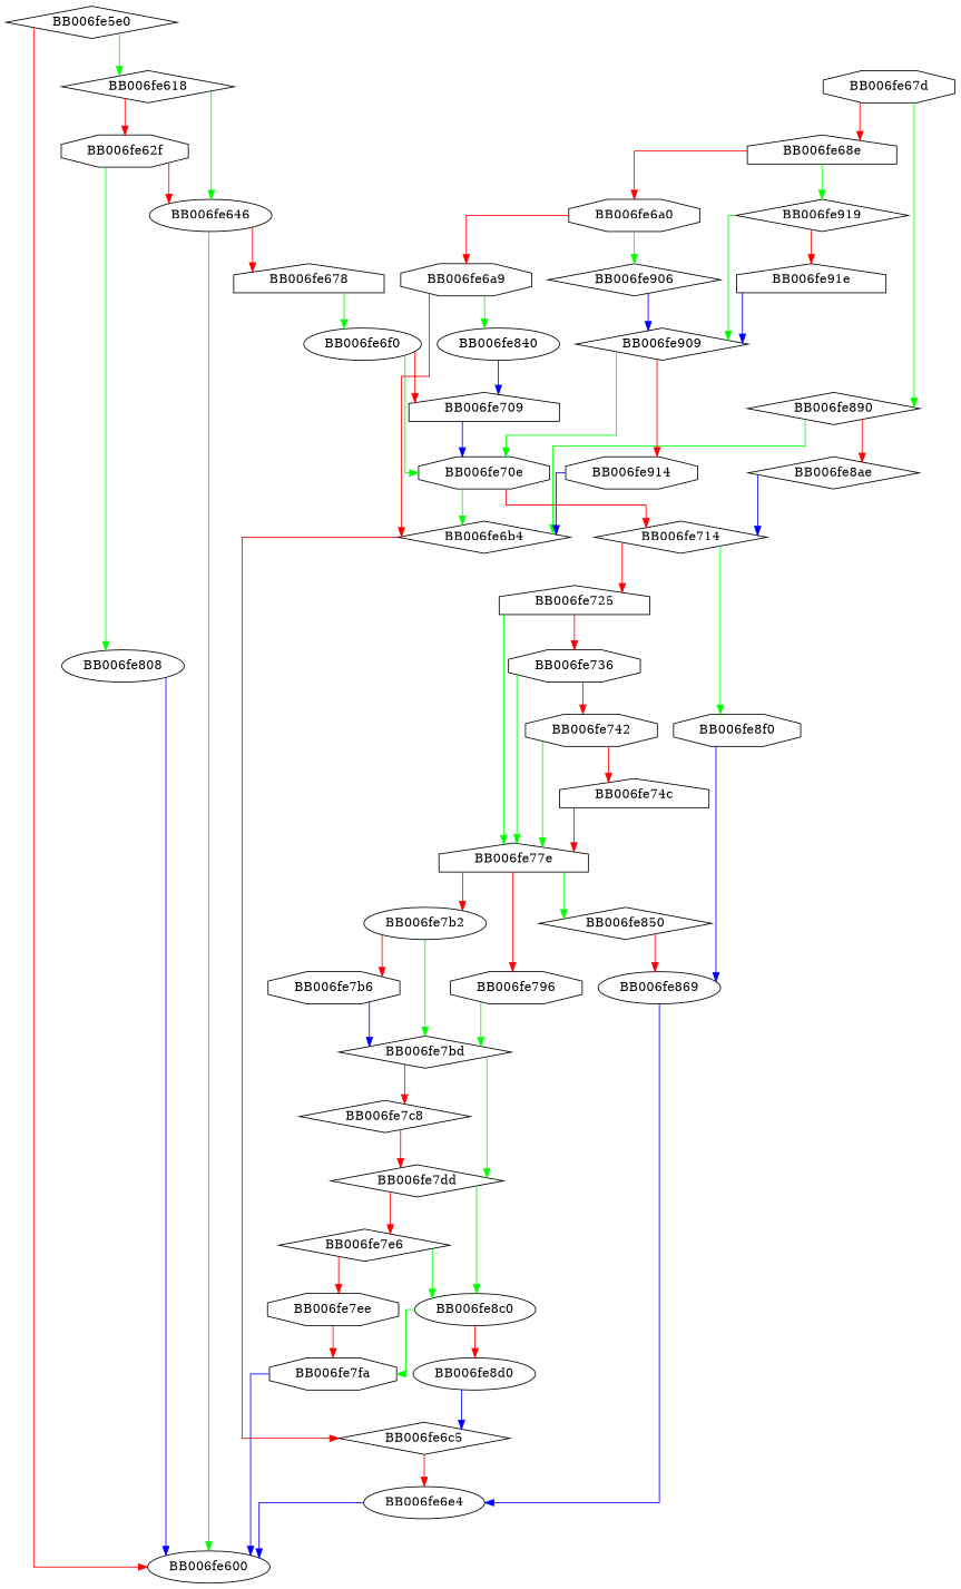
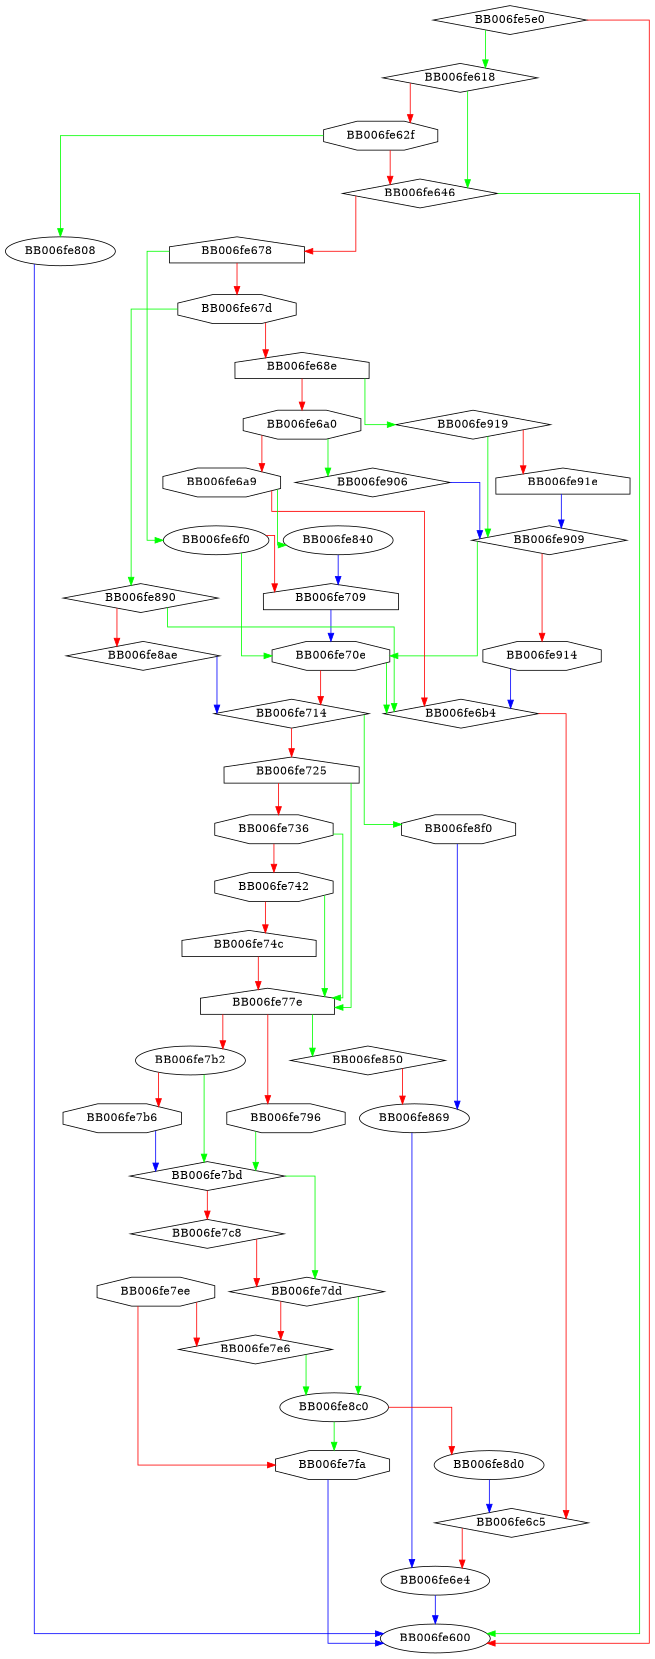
  digraph {
    splines=ortho
    node [shape=diamond]
    edge [color=red]
    BB006fe5e0
    BB006fe618
    BB006fe600 [shape=ellipse]
-   BB006fe646 [shape=ellipse]
+   BB006fe646
    BB006fe62f [shape=octagon]
    BB006fe678 [shape=house]
    BB006fe808 [shape=ellipse]
    BB006fe6f0 [shape=ellipse]
    BB006fe67d [shape=octagon]
    BB006fe70e [shape=octagon]
    BB006fe709 [shape=house]
    BB006fe890
    BB006fe68e [shape=house]
    BB006fe6b4
    BB006fe714
    BB006fe8ae
    BB006fe919
    BB006fe6a0 [shape=octagon]
    BB006fe6c5
    BB006fe909
    BB006fe91e [shape=house]
    BB006fe906
    BB006fe6a9 [shape=octagon]
    BB006fe914 [shape=octagon]
    BB006fe840 [shape=ellipse]
    BB006fe6e4 [shape=ellipse]
    BB006fe8f0 [shape=octagon]
    BB006fe725 [shape=house]
    BB006fe869 [shape=ellipse]
    BB006fe77e [shape=house]
    BB006fe736 [shape=octagon]
    BB006fe850
    BB006fe796 [shape=octagon]
    BB006fe7b2 [shape=ellipse]
    BB006fe742 [shape=octagon]
    BB006fe7bd
    BB006fe74c [shape=house]
    BB006fe7dd
    BB006fe7c8
    BB006fe7b6 [shape=octagon]
    BB006fe8c0 [shape=ellipse]
    BB006fe7e6
    BB006fe7fa [shape=octagon]
    BB006fe8d0 [shape=ellipse]
    BB006fe7ee [shape=octagon]
    BB006fe5e0 -> BB006fe618 [color=green]
    BB006fe5e0 -> BB006fe600
    BB006fe618 -> BB006fe646 [color=green]
    BB006fe618 -> BB006fe62f
    BB006fe646 -> BB006fe600 [color=green]
    BB006fe646 -> BB006fe678
    BB006fe62f -> BB006fe646
    BB006fe62f -> BB006fe808 [color=green]
    BB006fe678 -> BB006fe6f0 [color=green]
+   BB006fe678 -> BB006fe67d
    BB006fe808 -> BB006fe600 [color=blue]
    BB006fe6f0 -> BB006fe70e [color=green]
    BB006fe6f0 -> BB006fe709
    BB006fe67d -> BB006fe890 [color=green]
    BB006fe67d -> BB006fe68e
    BB006fe70e -> BB006fe6b4 [color=green]
    BB006fe70e -> BB006fe714
    BB006fe709 -> BB006fe70e [color=blue]
    BB006fe890 -> BB006fe6b4 [color=green]
    BB006fe890 -> BB006fe8ae
    BB006fe68e -> BB006fe919 [color=green]
    BB006fe68e -> BB006fe6a0
    BB006fe6b4 -> BB006fe6c5
    BB006fe714 -> BB006fe8f0 [color=green]
    BB006fe714 -> BB006fe725
    BB006fe8ae -> BB006fe714 [color=blue]
    BB006fe919 -> BB006fe909 [color=green]
    BB006fe919 -> BB006fe91e
    BB006fe6a0 -> BB006fe906 [color=green]
    BB006fe6a0 -> BB006fe6a9
    BB006fe6c5 -> BB006fe6e4
    BB006fe909 -> BB006fe70e [color=green]
    BB006fe909 -> BB006fe914
    BB006fe91e -> BB006fe909 [color=blue]
    BB006fe906 -> BB006fe909 [color=blue]
    BB006fe6a9 -> BB006fe6b4
    BB006fe6a9 -> BB006fe840 [color=green]
    BB006fe914 -> BB006fe6b4 [color=blue]
    BB006fe840 -> BB006fe709 [color=blue]
    BB006fe6e4 -> BB006fe600 [color=blue]
    BB006fe8f0 -> BB006fe869 [color=blue]
    BB006fe725 -> BB006fe77e [color=green]
    BB006fe725 -> BB006fe736
    BB006fe869 -> BB006fe6e4 [color=blue]
    BB006fe77e -> BB006fe850 [color=green]
    BB006fe77e -> BB006fe796
    BB006fe77e -> BB006fe7b2
    BB006fe736 -> BB006fe77e [color=green]
    BB006fe736 -> BB006fe742
    BB006fe850 -> BB006fe869
    BB006fe796 -> BB006fe7bd [color=green]
    BB006fe7b2 -> BB006fe7bd [color=green]
    BB006fe7b2 -> BB006fe7b6
    BB006fe742 -> BB006fe77e [color=green]
    BB006fe742 -> BB006fe74c
    BB006fe7bd -> BB006fe7dd [color=green]
    BB006fe7bd -> BB006fe7c8
    BB006fe74c -> BB006fe77e
    BB006fe7dd -> BB006fe8c0 [color=green]
    BB006fe7dd -> BB006fe7e6
    BB006fe7c8 -> BB006fe7dd
    BB006fe7b6 -> BB006fe7bd [color=blue]
    BB006fe8c0 -> BB006fe7fa [color=green]
    BB006fe8c0 -> BB006fe8d0
    BB006fe7e6 -> BB006fe8c0 [color=green]
-   BB006fe7e6 -> BB006fe7ee
+   BB006fe7ee -> BB006fe7e6
    BB006fe7fa -> BB006fe600 [color=blue]
    BB006fe8d0 -> BB006fe6c5 [color=blue]
    BB006fe7ee -> BB006fe7fa
  }
